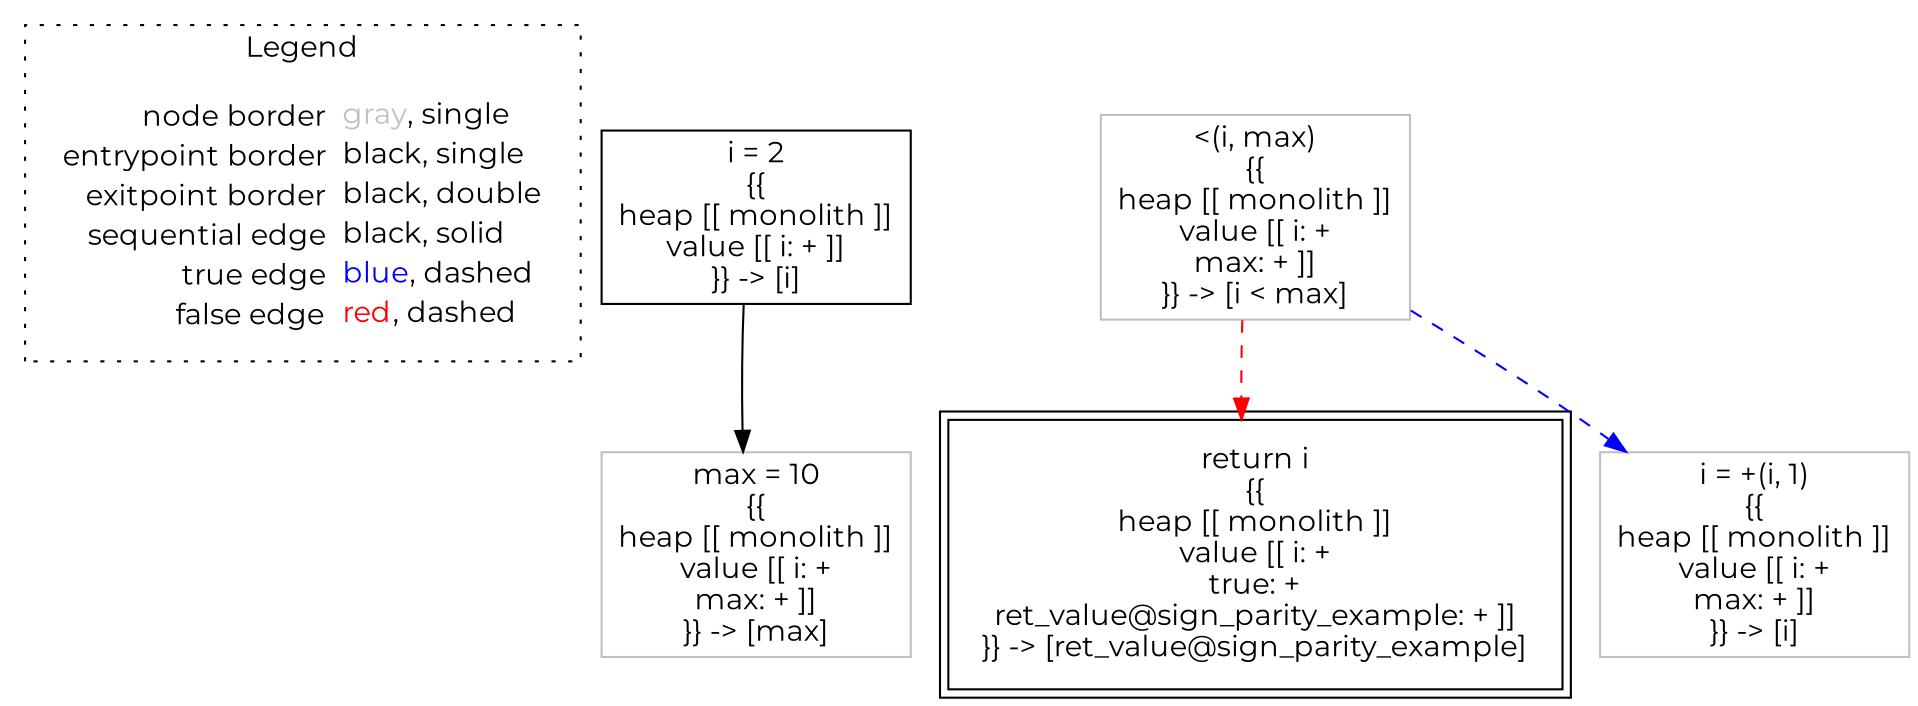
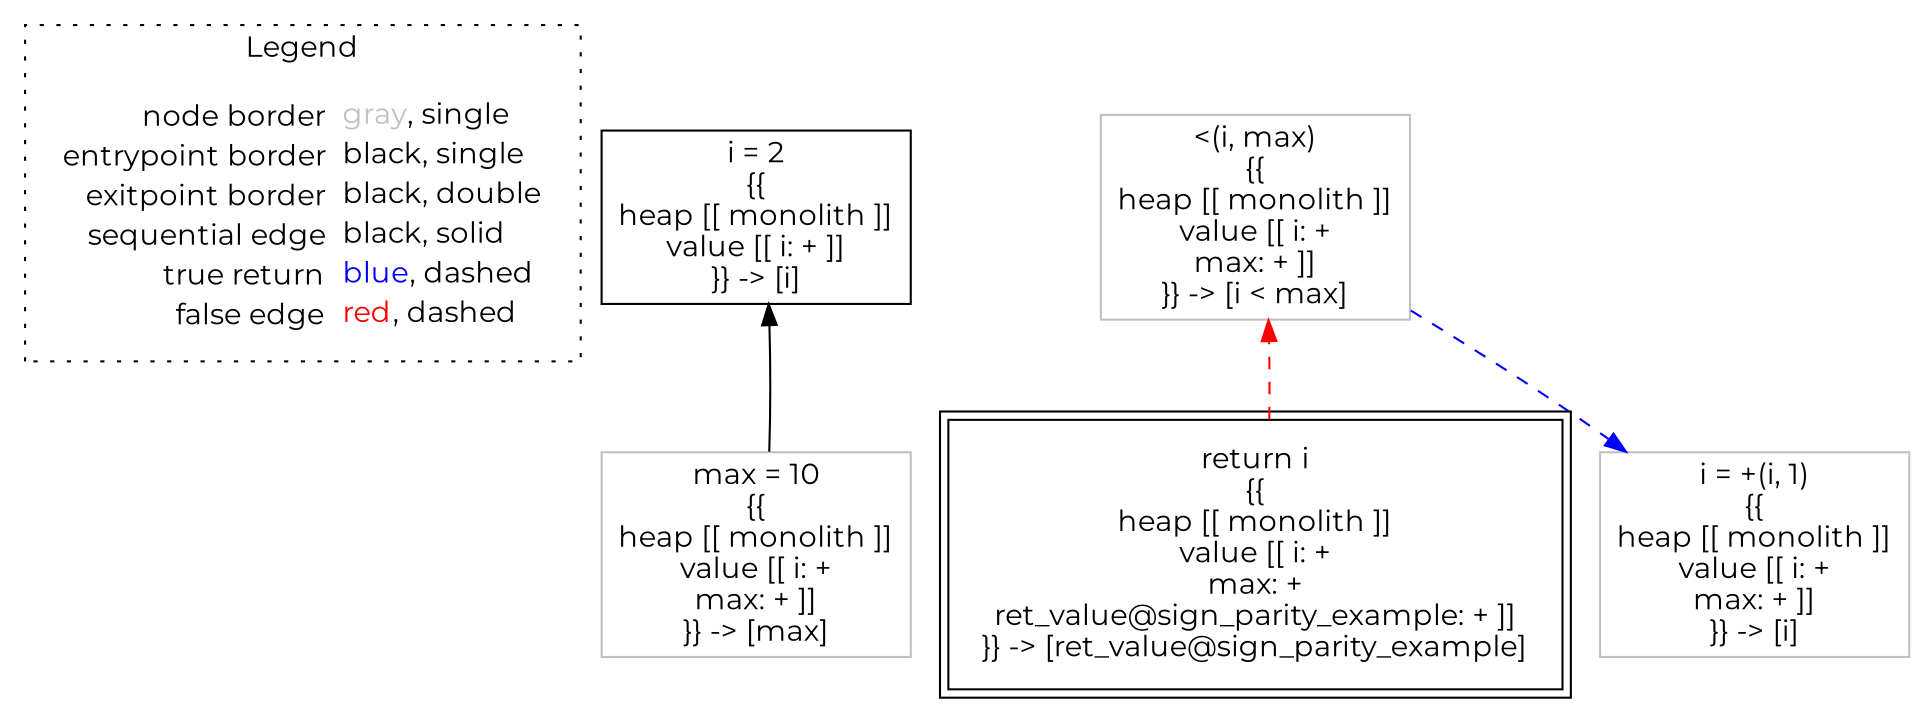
  digraph {
    fontname=Montserrat
    node [fontname=Montserrat shape=rect color=gray]
    edge [fontname=Montserrat style=dashed]
-   n1 [label=<<table border="0" cellpadding="2" cellspacing="0" cellborder="0"><tr><td align="right">node border&nbsp;</td><td align="left"><font color="gray">gray</font>, single</td></tr><tr><td align="right">entrypoint border&nbsp;</td><td align="left"><font color="black">black</font>, single</td></tr><tr><td align="right">exitpoint border&nbsp;</td><td align="left"><font color="black">black</font>, double</td></tr><tr><td align="right">sequential edge&nbsp;</td><td align="left"><font color="black">black</font>, solid</td></tr><tr><td align="right">true edge&nbsp;</td><td align="left"><font color="blue">blue</font>, dashed</td></tr><tr><td align="right">false edge&nbsp;</td><td align="left"><font color="red">red</font>, dashed</td></tr></table>> shape=plaintext color=""]
+   n1 [label=<<table border="0" cellpadding="2" cellspacing="0" cellborder="0"><tr><td align="right">node border&nbsp;</td><td align="left"><font color="gray">gray</font>, single</td></tr><tr><td align="right">entrypoint border&nbsp;</td><td align="left"><font color="black">black</font>, single</td></tr><tr><td align="right">exitpoint border&nbsp;</td><td align="left"><font color="black">black</font>, double</td></tr><tr><td align="right">sequential edge&nbsp;</td><td align="left"><font color="black">black</font>, solid</td></tr><tr><td align="right">true return&nbsp;</td><td align="left"><font color="blue">blue</font>, dashed</td></tr><tr><td align="right">false edge&nbsp;</td><td align="left"><font color="red">red</font>, dashed</td></tr></table>> shape=plaintext color=""]
    n2 [color=black label=<i = 2<BR/>{{<BR/>heap [[ monolith ]]<BR/>value [[ i: + ]]<BR/>}} -&gt; [i]>]
    n3 [label=<max = 10<BR/>{{<BR/>heap [[ monolith ]]<BR/>value [[ i: +<BR/>max: + ]]<BR/>}} -&gt; [max]>]
    n4 [label=<&lt;(i, max)<BR/>{{<BR/>heap [[ monolith ]]<BR/>value [[ i: +<BR/>max: + ]]<BR/>}} -&gt; [i &lt; max]>]
-   n5 [color=black label=<return i<BR/>{{<BR/>heap [[ monolith ]]<BR/>value [[ i: +<BR/>true: +<BR/>ret_value@sign_parity_example: + ]]<BR/>}} -&gt; [ret_value@sign_parity_example]> peripheries=2]
+   n5 [color=black label=<return i<BR/>{{<BR/>heap [[ monolith ]]<BR/>value [[ i: +<BR/>max: +<BR/>ret_value@sign_parity_example: + ]]<BR/>}} -&gt; [ret_value@sign_parity_example]> peripheries=2]
    n6 [label=<i = +(i, 1)<BR/>{{<BR/>heap [[ monolith ]]<BR/>value [[ i: +<BR/>max: + ]]<BR/>}} -&gt; [i]>]
    subgraph cluster_1 {
      label=Legend
      style=dotted
      n1
    }
-   n2 -> n3 [color=black style=""]
-   n4 -> n5 [color=red]
+   n3 -> n2 [color=black style=""]
+   n5 -> n4 [color=red]
    n4 -> n6 [color=blue]
  }
